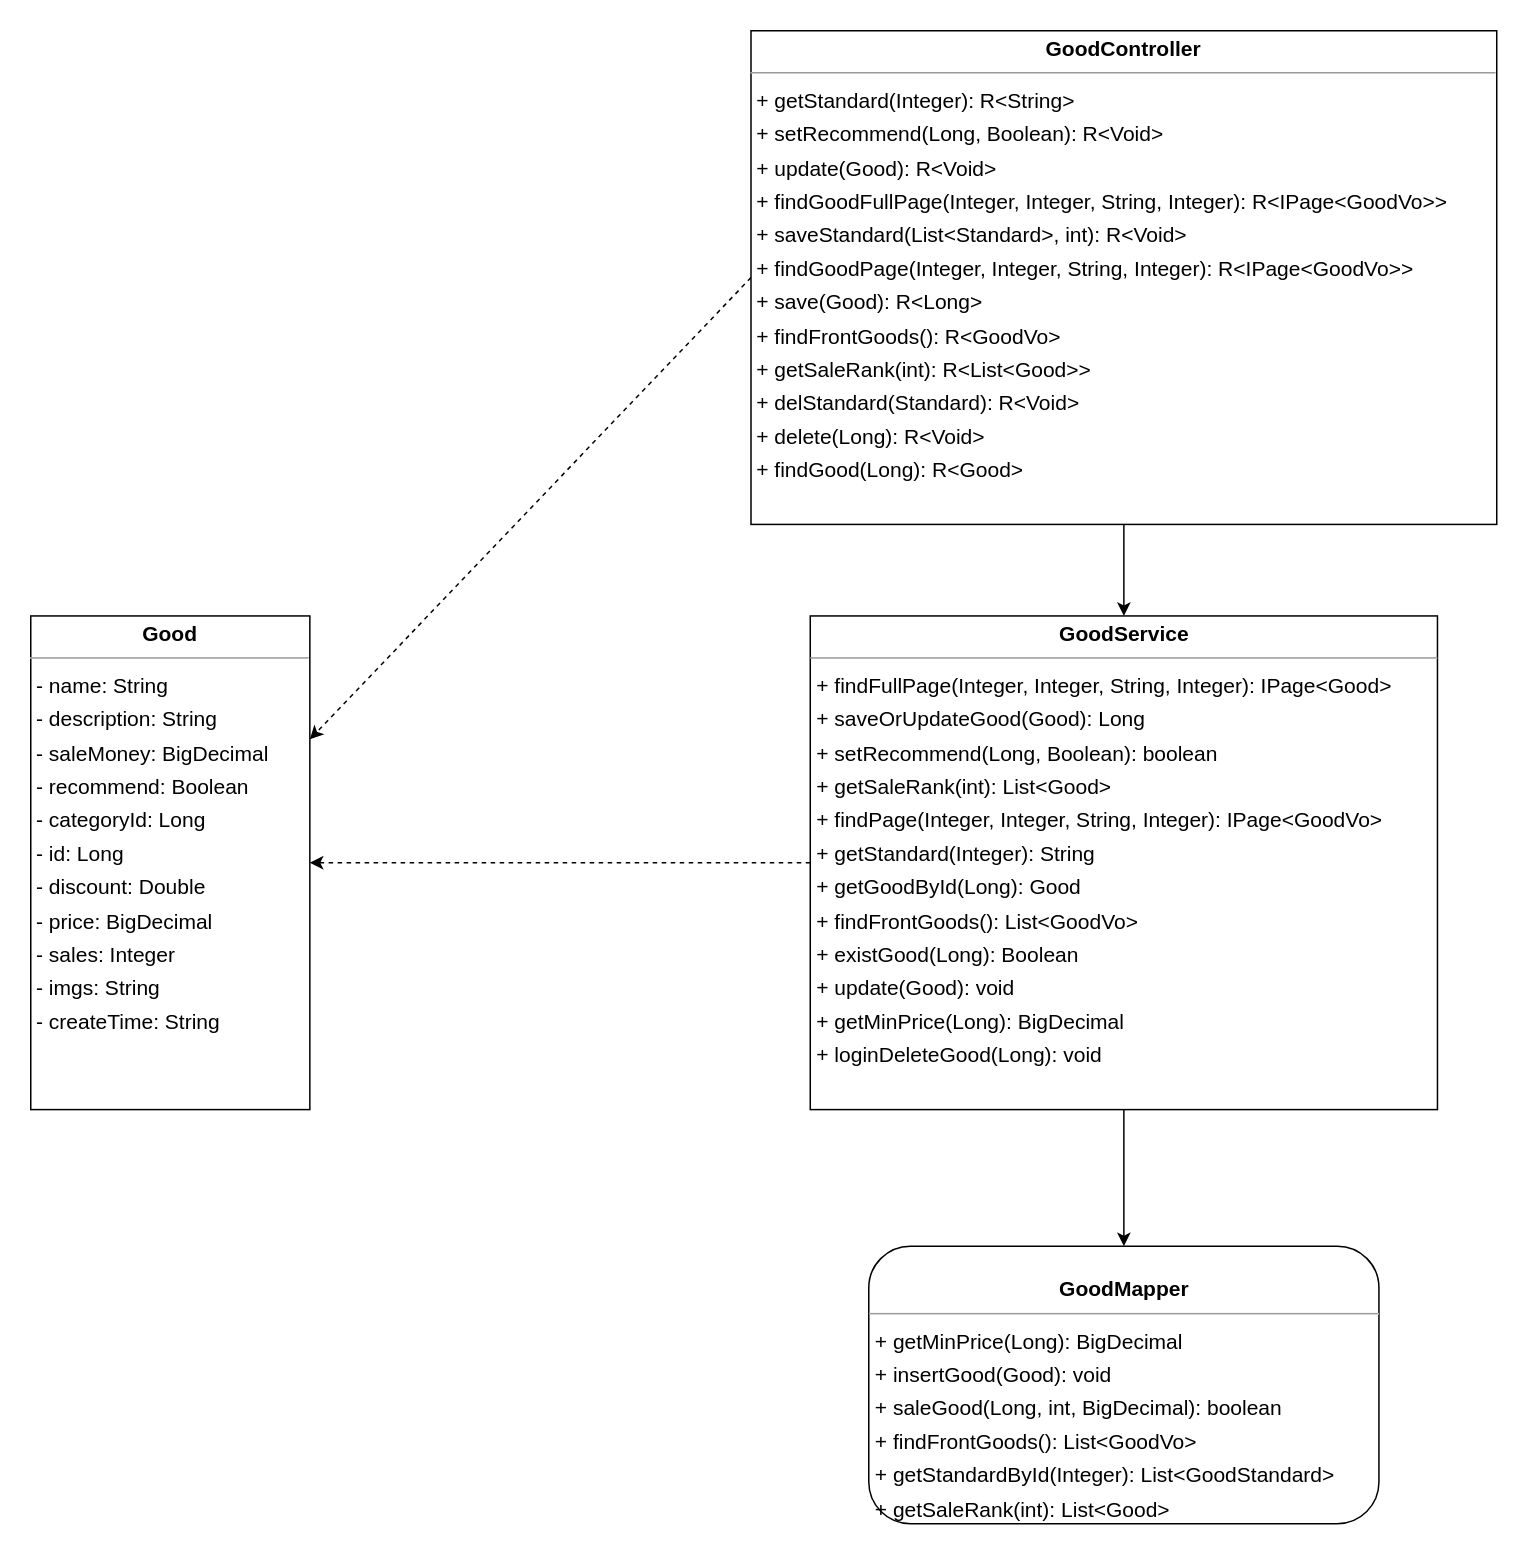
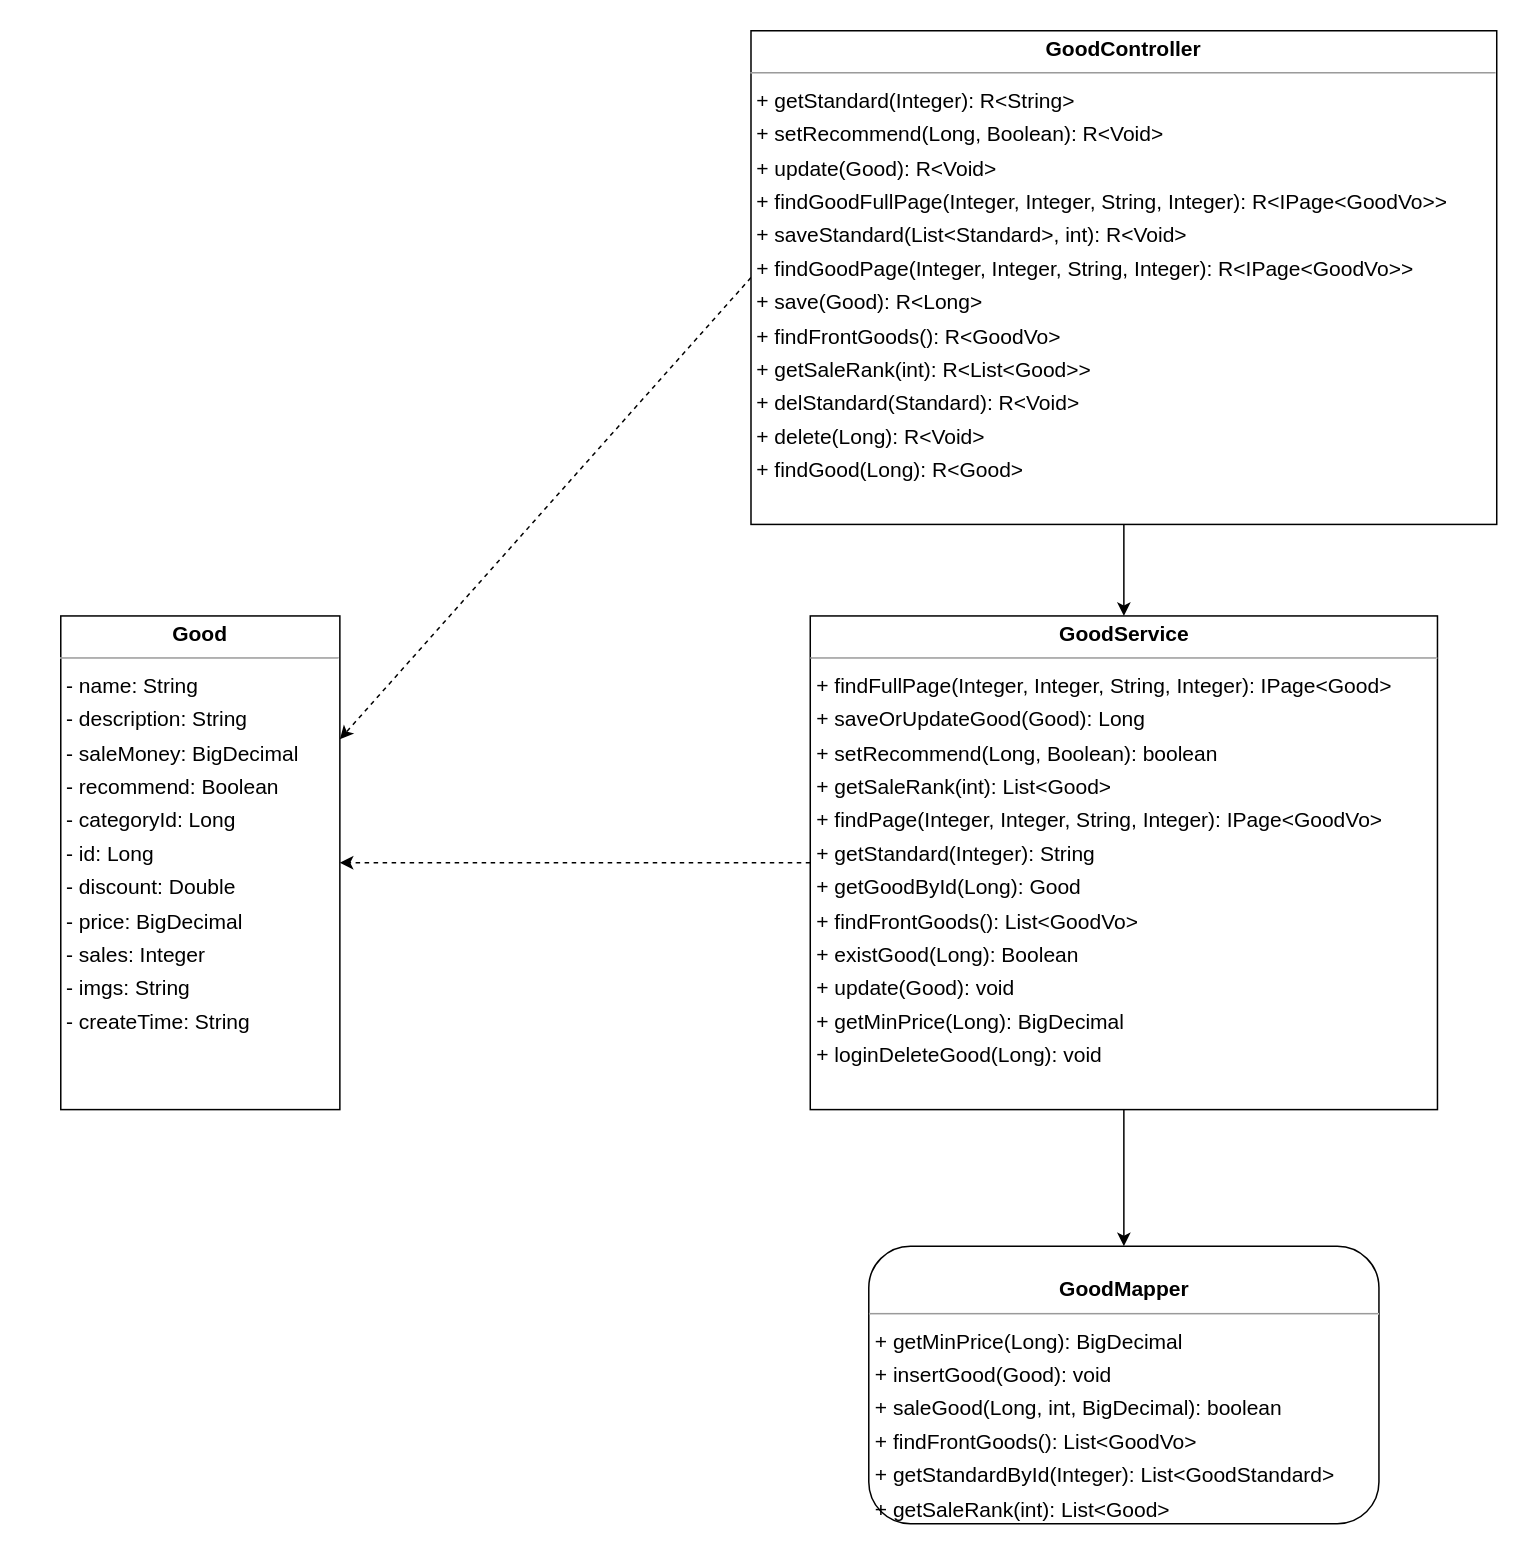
  <mxCell id="0" />
  <mxCell id="1" parent="0" />
  <mxCell id="2" value="" style="edgeStyle=orthogonalEdgeStyle;rounded=0;orthogonalLoop=1;jettySize=auto;html=1;" edge="1" parent="1" source="4" target="8"><mxGeometry relative="1" as="geometry" /></mxCell>
  <mxCell id="3" style="rounded=0;orthogonalLoop=1;jettySize=auto;html=1;exitX=0;exitY=0.5;exitDx=0;exitDy=0;entryX=1;entryY=0.25;entryDx=0;entryDy=0;dashed=1;" edge="1" parent="1" source="4" target="5"><mxGeometry relative="1" as="geometry" /></mxCell>
  <mxCell id="4" value="&lt;p style=&quot;margin:0px;margin-top:4px;text-align:center;&quot;&gt;&lt;b&gt;GoodController&lt;/b&gt;&lt;/p&gt;&lt;hr size=&quot;1&quot;/&gt;&lt;p style=&quot;margin:0 0 0 4px;line-height:1.6;&quot;&gt;+ getStandard(Integer): R&amp;lt;String&amp;gt;&lt;br/&gt;+ setRecommend(Long, Boolean): R&amp;lt;Void&amp;gt;&lt;br/&gt;+ update(Good): R&amp;lt;Void&amp;gt;&lt;br/&gt;+ findGoodFullPage(Integer, Integer, String, Integer): R&amp;lt;IPage&amp;lt;GoodVo&amp;gt;&amp;gt;&lt;br/&gt;+ saveStandard(List&amp;lt;Standard&amp;gt;, int): R&amp;lt;Void&amp;gt;&lt;br/&gt;+ findGoodPage(Integer, Integer, String, Integer): R&amp;lt;IPage&amp;lt;GoodVo&amp;gt;&amp;gt;&lt;br/&gt;+ save(Good): R&amp;lt;Long&amp;gt;&lt;br/&gt;+ findFrontGoods(): R&amp;lt;GoodVo&amp;gt;&lt;br/&gt;+ getSaleRank(int): R&amp;lt;List&amp;lt;Good&amp;gt;&amp;gt;&lt;br/&gt;+ delStandard(Standard): R&amp;lt;Void&amp;gt;&lt;br/&gt;+ delete(Long): R&amp;lt;Void&amp;gt;&lt;br/&gt;+ findGood(Long): R&amp;lt;Good&amp;gt;&lt;/p&gt;" style="verticalAlign=top;align=left;overflow=fill;fontSize=14;fontFamily=Helvetica;html=1;rounded=0;shadow=0;comic=0;labelBackgroundColor=none;strokeWidth=1;" parent="1" vertex="1"><mxGeometry x="500" y="20" width="497" height="329" as="geometry" /></mxCell>
- <mxCell id="5" value="&lt;p style=&quot;margin:0px;margin-top:4px;text-align:center;&quot;&gt;&lt;b&gt;Good&lt;/b&gt;&lt;/p&gt;&lt;hr size=&quot;1&quot;&gt;&lt;p style=&quot;margin:0 0 0 4px;line-height:1.6;&quot;&gt;- name: String&lt;br&gt;- description: String&lt;br&gt;- saleMoney: BigDecimal&lt;br&gt;- recommend: Boolean&lt;br&gt;- categoryId: Long&lt;br&gt;- id: Long&lt;br&gt;- discount: Double&lt;br&gt;- price: BigDecimal&lt;br&gt;- sales: Integer&lt;br&gt;- imgs: String&lt;br&gt;- createTime: String&lt;/p&gt;" style="verticalAlign=top;align=left;overflow=fill;fontSize=14;fontFamily=Helvetica;html=1;rounded=0;shadow=0;comic=0;labelBackgroundColor=none;strokeWidth=1;" parent="1" vertex="1"><mxGeometry x="20" y="410" width="186" height="329" as="geometry" /></mxCell>
+ <mxCell id="5" value="&lt;p style=&quot;margin:0px;margin-top:4px;text-align:center;&quot;&gt;&lt;b&gt;Good&lt;/b&gt;&lt;/p&gt;&lt;hr size=&quot;1&quot;&gt;&lt;p style=&quot;margin:0 0 0 4px;line-height:1.6;&quot;&gt;- name: String&lt;br&gt;- description: String&lt;br&gt;- saleMoney: BigDecimal&lt;br&gt;- recommend: Boolean&lt;br&gt;- categoryId: Long&lt;br&gt;- id: Long&lt;br&gt;- discount: Double&lt;br&gt;- price: BigDecimal&lt;br&gt;- sales: Integer&lt;br&gt;- imgs: String&lt;br&gt;- createTime: String&lt;/p&gt;" style="verticalAlign=top;align=left;overflow=fill;fontSize=14;fontFamily=Helvetica;html=1;rounded=0;shadow=0;comic=0;labelBackgroundColor=none;strokeWidth=1;" parent="1" vertex="1"><mxGeometry x="40" y="410" width="186" height="329" as="geometry" /></mxCell>
  <mxCell id="6" style="edgeStyle=orthogonalEdgeStyle;rounded=0;orthogonalLoop=1;jettySize=auto;html=1;exitX=0.5;exitY=1;exitDx=0;exitDy=0;entryX=0.5;entryY=0;entryDx=0;entryDy=0;" edge="1" parent="1" source="8" target="9"><mxGeometry relative="1" as="geometry" /></mxCell>
  <mxCell id="7" style="rounded=0;orthogonalLoop=1;jettySize=auto;html=1;exitX=0;exitY=0.5;exitDx=0;exitDy=0;entryX=1;entryY=0.5;entryDx=0;entryDy=0;dashed=1;" edge="1" parent="1" source="8" target="5"><mxGeometry relative="1" as="geometry" /></mxCell>
  <mxCell id="8" value="&lt;p style=&quot;margin:0px;margin-top:4px;text-align:center;&quot;&gt;&lt;b&gt;GoodService&lt;/b&gt;&lt;/p&gt;&lt;hr size=&quot;1&quot;/&gt;&lt;p style=&quot;margin:0 0 0 4px;line-height:1.6;&quot;&gt;+ findFullPage(Integer, Integer, String, Integer): IPage&amp;lt;Good&amp;gt;&lt;br/&gt;+ saveOrUpdateGood(Good): Long&lt;br/&gt;+ setRecommend(Long, Boolean): boolean&lt;br/&gt;+ getSaleRank(int): List&amp;lt;Good&amp;gt;&lt;br/&gt;+ findPage(Integer, Integer, String, Integer): IPage&amp;lt;GoodVo&amp;gt;&lt;br/&gt;+ getStandard(Integer): String&lt;br/&gt;+ getGoodById(Long): Good&lt;br/&gt;+ findFrontGoods(): List&amp;lt;GoodVo&amp;gt;&lt;br/&gt;+ existGood(Long): Boolean&lt;br/&gt;+ update(Good): void&lt;br/&gt;+ getMinPrice(Long): BigDecimal&lt;br/&gt;+ loginDeleteGood(Long): void&lt;/p&gt;" style="verticalAlign=top;align=left;overflow=fill;fontSize=14;fontFamily=Helvetica;html=1;rounded=0;shadow=0;comic=0;labelBackgroundColor=none;strokeWidth=1;" parent="1" vertex="1"><mxGeometry x="539.5" y="410" width="418" height="329" as="geometry" /></mxCell>
  <mxCell id="9" value="&lt;p style=&quot;margin:0px;margin-top:4px;text-align:center;&quot;&gt;&lt;br&gt;&lt;b&gt;GoodMapper&lt;/b&gt;&lt;/p&gt;&lt;hr size=&quot;1&quot;&gt;&lt;p style=&quot;margin:0 0 0 4px;line-height:1.6;&quot;&gt;+ getMinPrice(Long): BigDecimal&lt;br&gt;+ insertGood(Good): void&lt;br&gt;+ saleGood(Long, int, BigDecimal): boolean&lt;br&gt;+ findFrontGoods(): List&amp;lt;GoodVo&amp;gt;&lt;br&gt;+ getStandardById(Integer): List&amp;lt;GoodStandard&amp;gt;&lt;br&gt;+ getSaleRank(int): List&amp;lt;Good&amp;gt;&lt;/p&gt;" style="verticalAlign=top;align=left;overflow=fill;fontSize=14;fontFamily=Helvetica;html=1;shadow=0;comic=0;labelBackgroundColor=none;strokeWidth=1;rounded=1;" parent="1" vertex="1"><mxGeometry x="578.5" y="830" width="340" height="185" as="geometry" /></mxCell>
